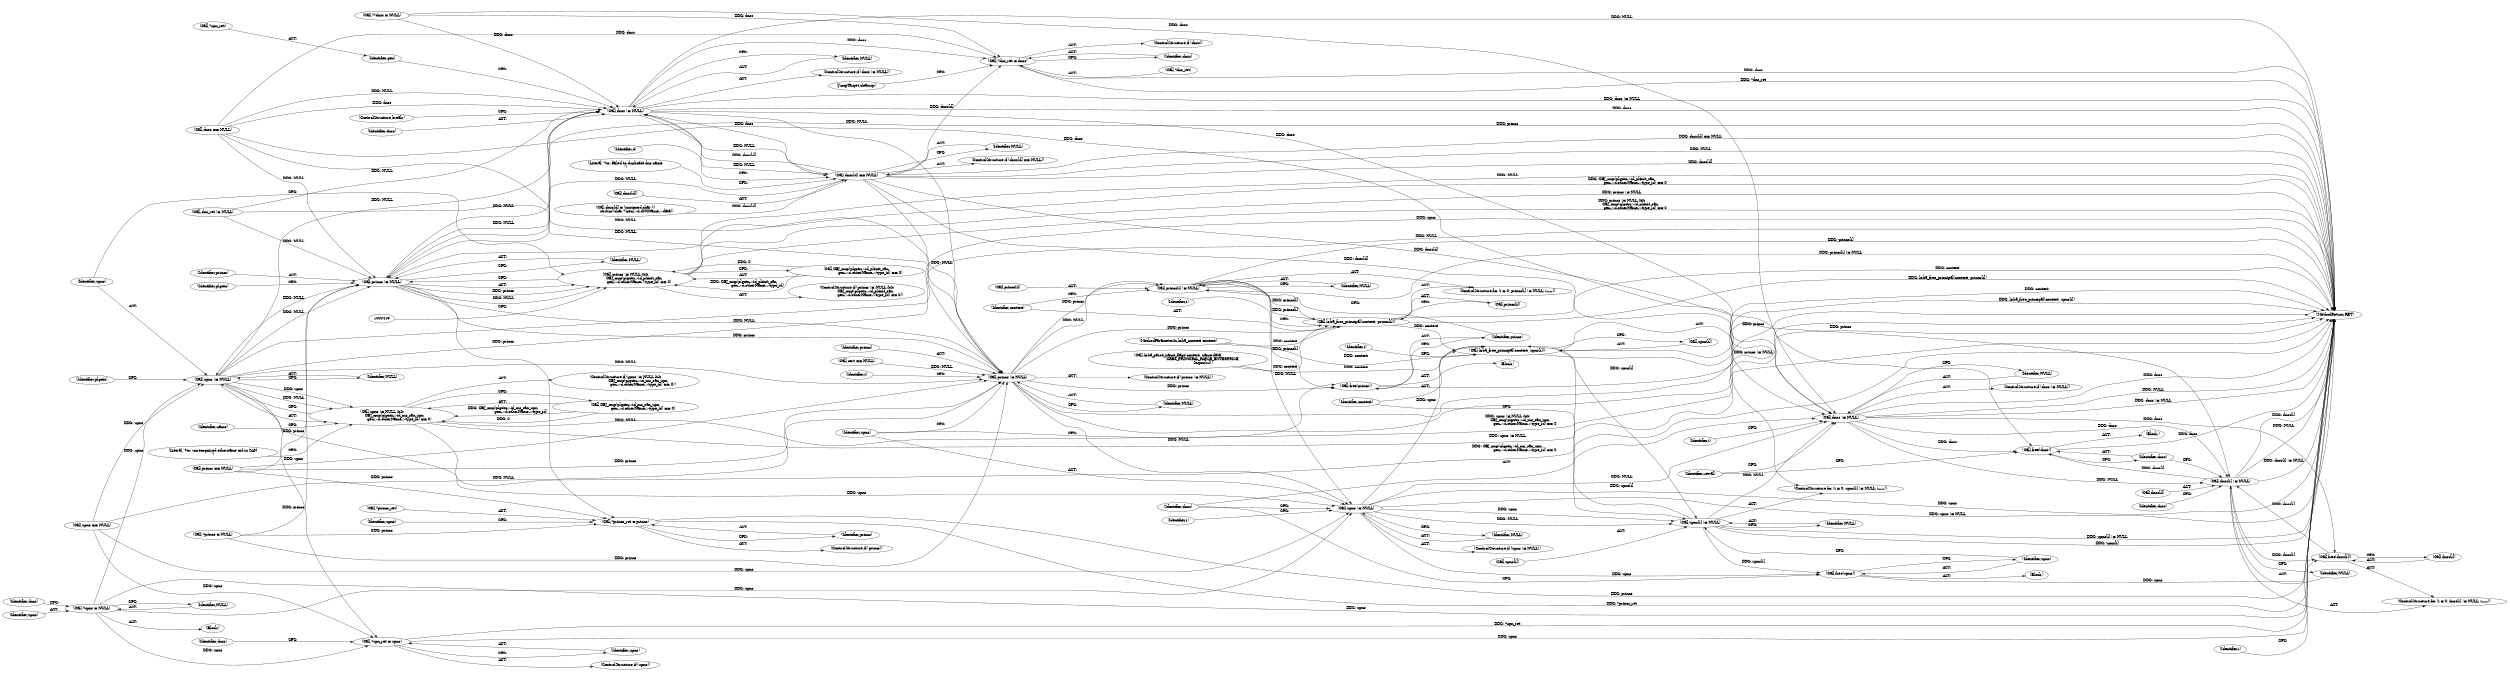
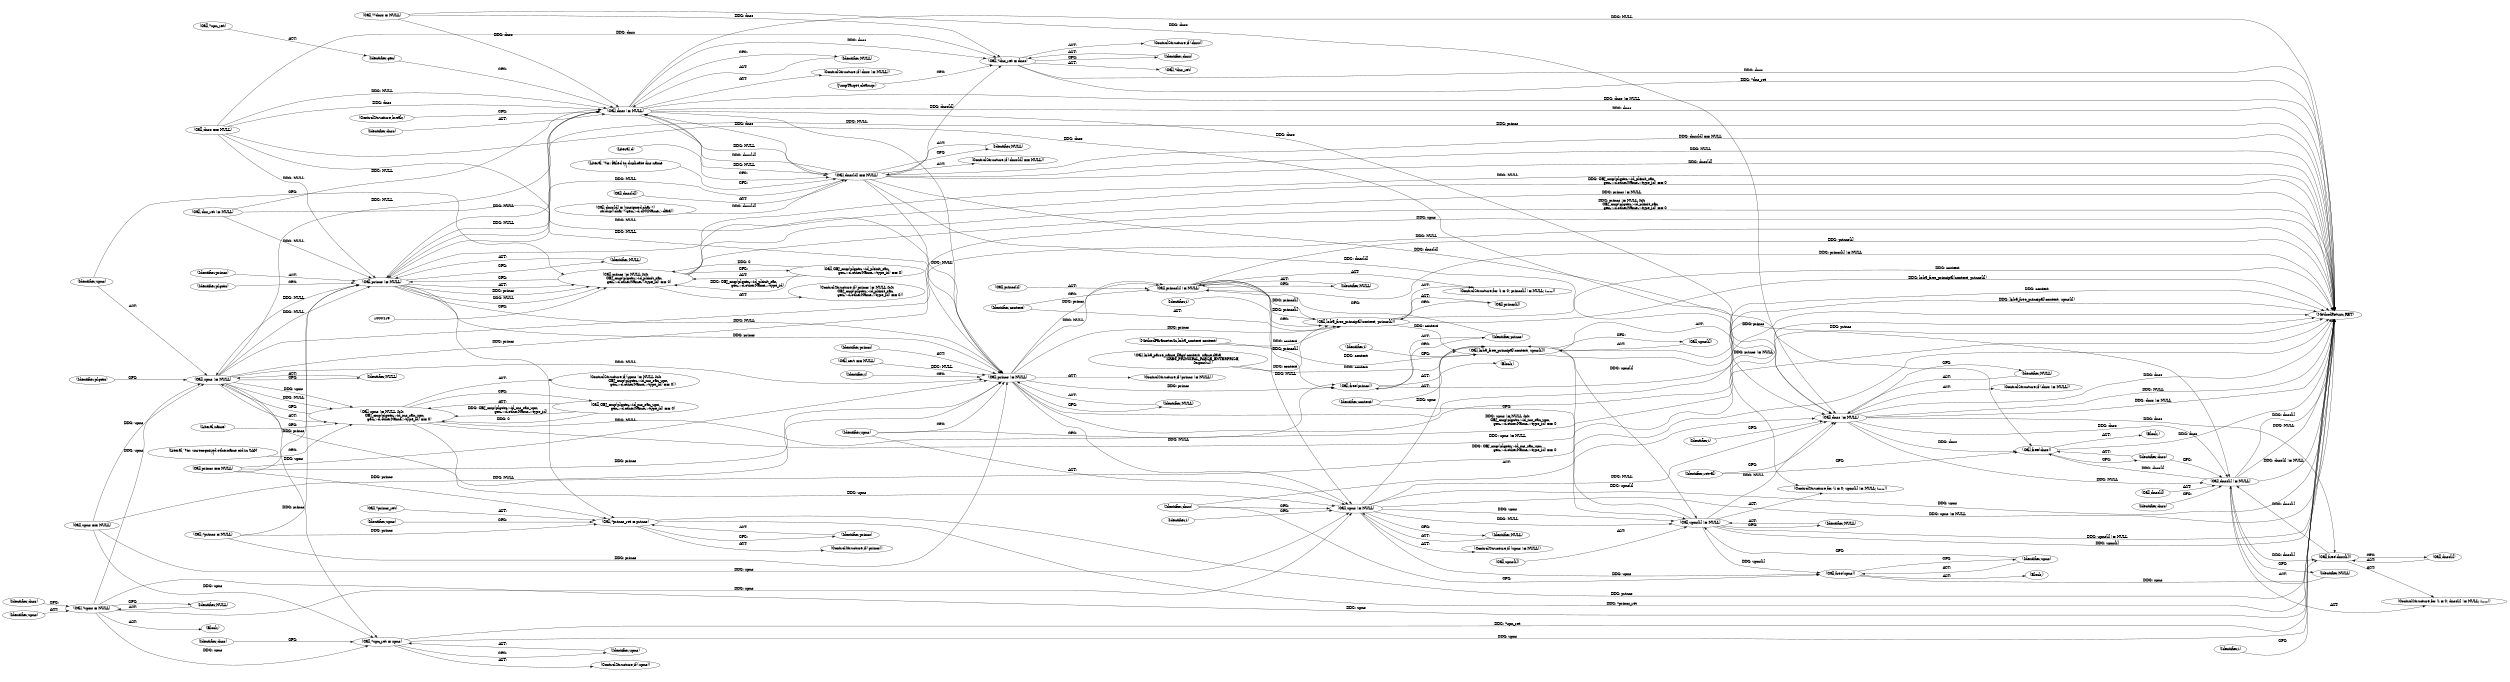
  digraph {
    rankdir=LR
    n1 [label="(Call,*upns = NULL)"]
    n2 [label="(Call,upns != NULL)"]
    n3 [label="(Call,upns != NULL)"]
    n4 [label="(Call,*upn_ret = upns)"]
    n5 [label="(MethodReturn,RET)"]
    n6 [label="(Identifier,NULL)"]
    n7 [label="(Block,)"]
    n8 [label="(Call,princs != NULL)"]
    n9 [label="(Call,dnss != NULL)"]
    n10 [label="(Call,princs != NULL)"]
    n11 [label="(Call,upns != NULL &&\n                       OBJ_cmp(plgctx->id_ms_san_upn,\n                               gen->d.otherName->type_id) == 0)"]
    n12 [label="(Identifier,NULL)"]
    n13 [label="(Call,dnss != NULL)"]
    n14 [label="(Call,krb5_free_principal(context, upns[i]))"]
    n15 [label="(Call,upns[i] != NULL)"]
    n16 [label="(Call,free(upns))"]
    n17 [label="(ControlStructure,if (upns != NULL))"]
    n18 [label="(Identifier,NULL)"]
    n19 [label="(Identifier,upns)"]
    n20 [label="(ControlStructure,if (upns))"]
    n21 [label="(Call,princs != NULL &&\n                OBJ_cmp(plgctx->id_pkinit_san,\n                        gen->d.otherName->type_id) == 0)"]
    n22 [label="(Call,*princs_ret = princs)"]
    n23 [label="(Identifier,NULL)"]
    n24 [label="(Call,dnss[d] == NULL)"]
    n25 [label="(Call,*dns_ret = dnss)"]
    n26 [label="(Identifier,NULL)"]
    n27 [label="(ControlStructure,if (dnss != NULL))"]
    n28 [label="(Call,princs[i] != NULL)"]
    n29 [label="(Call,krb5_free_principal(context, princs[i]))"]
    n30 [label="(Call,free(princs))"]
    n31 [label="(Identifier,NULL)"]
    n32 [label="(ControlStructure,if (princs != NULL))"]
    n33 [label="(ControlStructure,if (upns != NULL &&\n                       OBJ_cmp(plgctx->id_ms_san_upn,\n                               gen->d.otherName->type_id) == 0))"]
    n34 [label="(Call,OBJ_cmp(plgctx->id_ms_san_upn,\n                               gen->d.otherName->type_id) == 0)"]
    n35 [label="(Call,OBJ_cmp(plgctx->id_pkinit_san,\n                        gen->d.otherName->type_id) == 0)"]
    n36 [label="(ControlStructure,if (princs != NULL &&\n                OBJ_cmp(plgctx->id_pkinit_san,\n                        gen->d.otherName->type_id) == 0))"]
    n37 [label="(Identifier,princs)"]
    n38 [label="(ControlStructure,if (princs))"]
    n39 [label="(Call,free(dnss))"]
    n40 [label="(ControlStructure,if (dnss[d] == NULL))"]
    n41 [label="(Identifier,NULL)"]
    n42 [label="(Identifier,dnss)"]
    n43 [label="(ControlStructure,if (dnss))"]
    n44 [label="(Call,dnss[i] != NULL)"]
    n45 [label="(Call,free(dnss[i]))"]
    n46 [label="(Identifier,NULL)"]
    n47 [label="(ControlStructure,if (dnss != NULL))"]
    n48 [label="(Block,)"]
    n49 [label="(Identifier,dnss)"]
    n50 [label="(Identifier,NULL)"]
    n51 [label="(ControlStructure,for (i = 0; princs[i] != NULL; i++))"]
    n52 [label="(Call,princs[i])"]
    n53 [label="(Identifier,princs)"]
    n54 [label="(Block,)"]
    n55 [label="(ControlStructure,for (i = 0; upns[i] != NULL; i++))"]
    n56 [label="(Call,upns[i])"]
    n57 [label="(Identifier,NULL)"]
    n58 [label="(Block,)"]
    n59 [label="(Identifier,upns)"]
    n60 [label="(Identifier,NULL)"]
    n61 [label="(ControlStructure,for (i = 0; dnss[i] != NULL; i++))"]
    n62 [label="(Call,dnss[i])"]
    n63 [label="(Call,dnss[d])"]
    n64 [label="(Identifier,retval)"]
    n65 [label="(Identifier,princs)"]
    n66 [label="(Call,princs[i])"]
    n67 [label="(Literal,\"%s: unrecognized othername oid in SAN\n\")"]
    n68 [label="(Call,dnss == NULL)"]
    n69 [label="(JumpTarget,cleanup:)"]
    n70 [label="(MethodParameterIn,krb5_context context)"]
    n71 [label="(Identifier,princs)"]
    n72 [label="(Call,princs == NULL)"]
    n73 [label="(Call,upns == NULL)"]
    n74 [label="(Call,*dns_ret)"]
    n75 [label="(Identifier,i)"]
    n76 [label="(Call,upns[i])"]
    n77 [label="(Identifier,dnss)"]
    n78 [label="(Identifier,upns)"]
    n79 [label="(Identifier,dnss)"]
    n80 [label="(Identifier,upns)"]
    n81 [label="(ControlStructure,break;)"]
    n82 [label="(Identifier,i)"]
    n83 [label="(Call,*princs_ret)"]
    n84 [label="(Call,**dnss = NULL)"]
    n85 [label="(Identifier,upns)"]
    n86 [label="(Call,*upn_ret)"]
    n87 [label="(Identifier,gen)"]
    n88 [label="(Identifier,context)"]
    n89 [label="(Identifier,plgctx)"]
    n90 [label="(Identifier,i)"]
    n91 [label="(Identifier,plgctx)"]
    n92 [label="(Call,cert == NULL)"]
    n93 [label="(Identifier,dnss)"]
    n94 [label="(Identifier,i)"]
    n95 [label="(Call,dns_ret != NULL)"]
    n96 [label="(Identifier,i)"]
    n97 [label="(Identifier,upns)"]
-   n98 [label="(Identifier,name)"]
+   n98 [label="(Literal,name)"]
    n99 [label="(Identifier,context)"]
    n100 [label="(Identifier,dnss)"]
    n101 [label="(Call,*princs = NULL)"]
    n102 [label="(Call,krb5_parse_name_flags(context, name.data,\n                                            KRB5_PRINCIPAL_PARSE_ENTERPRISE,\n                                            &upns[u]))"]
    n103 [label="(Call,dnss[i])"]
    n104 [label="(Identifier,dnss)"]
    n105 [label="(Identifier,i)"]
    n106 [label="(Call,dnss[d] = (unsigned char *)\n                    strdup((char *)gen->d.dNSName->data))"]
-   n107 [label="(Identifier,d)"]
+   n107 [label="(Literal,d)"]
    n108 [label="(Literal,\"%s: failed to duplicate dns name\n\")"]
    1000419
    n1 -> n2 [label="DDG: upns"]
    n1 -> n3 [label="DDG: upns"]
    n1 -> n4 [label="DDG: upns"]
    n1 -> n5 [label="DDG: upns"]
    n1 -> n6 [label="CFG: "]
    n1 -> n7 [label="AST: "]
    n2 -> n3 [label="DDG: upns"]
    n2 -> n4 [label="DDG: upns"]
    n2 -> n5 [label="DDG: upns"]
    n2 -> n5 [label="DDG: NULL"]
    n2 -> n8 [label="DDG: NULL"]
    n2 -> n9 [label="DDG: NULL"]
    n2 -> n10 [label="DDG: NULL"]
    n2 -> n11 [label="AST: "]
    n2 -> n11 [label="DDG: upns"]
    n2 -> n11 [label="DDG: NULL"]
    n2 -> n12 [label="CFG: "]
    n3 -> n5 [label="DDG: upns"]
    n3 -> n5 [label="DDG: upns != NULL"]
    n3 -> n13 [label="DDG: NULL"]
    n3 -> n14 [label="DDG: upns"]
    n3 -> n15 [label="DDG: upns"]
    n3 -> n15 [label="DDG: NULL"]
    n3 -> n16 [label="DDG: upns"]
    n3 -> n17 [label="AST: "]
    n3 -> n18 [label="CFG: "]
    n4 -> n5 [label="DDG: *upn_ret"]
    n4 -> n5 [label="DDG: upns"]
    n4 -> n19 [label="CFG: "]
    n4 -> n20 [label="AST: "]
    n6 -> n1 [label="AST: "]
    n8 -> n2 [label="DDG: NULL"]
    n8 -> n5 [label="DDG: princs"]
    n8 -> n5 [label="DDG: NULL"]
    n8 -> n9 [label="DDG: NULL"]
    n8 -> n10 [label="DDG: princs"]
    n8 -> n10 [label="DDG: NULL"]
    n8 -> n21 [label="AST: "]
    n8 -> n21 [label="DDG: princs"]
    n8 -> n21 [label="DDG: NULL"]
    n8 -> n22 [label="DDG: princs"]
    n8 -> n23 [label="CFG: "]
    n9 -> n5 [label="DDG: NULL"]
    n9 -> n5 [label="DDG: dnss != NULL"]
    n9 -> n5 [label="DDG: dnss"]
    n9 -> n8 [label="DDG: NULL"]
    n9 -> n10 [label="DDG: NULL"]
    n9 -> n13 [label="DDG: dnss"]
    n9 -> n24 [label="DDG: dnss"]
    n9 -> n24 [label="DDG: NULL"]
    n9 -> n25 [label="DDG: dnss"]
    n9 -> n26 [label="CFG: "]
    n9 -> n27 [label="AST: "]
    n10 -> n3 [label="DDG: NULL"]
    n10 -> n5 [label="DDG: princs"]
    n10 -> n5 [label="DDG: princs != NULL"]
    n10 -> n28 [label="DDG: princs"]
    n10 -> n28 [label="DDG: NULL"]
    n10 -> n29 [label="DDG: princs"]
    n10 -> n30 [label="DDG: princs"]
    n10 -> n31 [label="CFG: "]
    n10 -> n32 [label="AST: "]
    n11 -> n2 [label="CFG: "]
    n11 -> n5 [label="DDG: upns != NULL &&\n                       OBJ_cmp(plgctx->id_ms_san_upn,\n                               gen->d.otherName->type_id) == 0"]
    n11 -> n5 [label="DDG: upns != NULL"]
    n11 -> n5 [label="DDG: OBJ_cmp(plgctx->id_ms_san_upn,\n                               gen->d.otherName->type_id) == 0"]
    n11 -> n33 [label="AST: "]
    n11 -> n34 [label="CFG: "]
    n12 -> n2 [label="AST: "]
    n13 -> n5 [label="DDG: dnss"]
    n13 -> n5 [label="DDG: NULL"]
    n13 -> n5 [label="DDG: dnss != NULL"]
    n13 -> n39 [label="DDG: dnss"]
    n13 -> n44 [label="DDG: dnss"]
    n13 -> n44 [label="DDG: NULL"]
    n13 -> n45 [label="DDG: dnss"]
    n13 -> n46 [label="CFG: "]
    n13 -> n47 [label="AST: "]
    n14 -> n5 [label="DDG: krb5_free_principal(context, upns[i])"]
    n14 -> n5 [label="DDG: context"]
    n14 -> n15 [label="DDG: upns[i]"]
    n14 -> n55 [label="AST: "]
    n14 -> n56 [label="CFG: "]
    n15 -> n5 [label="DDG: upns[i] != NULL"]
    n15 -> n5 [label="DDG: upns[i]"]
    n15 -> n13 [label="DDG: NULL"]
    n15 -> n14 [label="DDG: upns[i]"]
    n15 -> n16 [label="DDG: upns[i]"]
    n15 -> n55 [label="AST: "]
    n15 -> n57 [label="CFG: "]
    n16 -> n5 [label="DDG: upns"]
    n16 -> n58 [label="AST: "]
    n16 -> n59 [label="CFG: "]
    n18 -> n3 [label="AST: "]
    n19 -> n4 [label="AST: "]
    n21 -> n5 [label="DDG: OBJ_cmp(plgctx->id_pkinit_san,\n                        gen->d.otherName->type_id) == 0"]
    n21 -> n5 [label="DDG: princs != NULL"]
    n21 -> n5 [label="DDG: princs != NULL &&\n                OBJ_cmp(plgctx->id_pkinit_san,\n                        gen->d.otherName->type_id) == 0"]
    n21 -> n8 [label="CFG: "]
    n21 -> n35 [label="CFG: "]
    n21 -> n36 [label="AST: "]
    n22 -> n5 [label="DDG: princs"]
    n22 -> n5 [label="DDG: *princs_ret"]
    n22 -> n37 [label="CFG: "]
    n22 -> n38 [label="AST: "]
    n23 -> n8 [label="AST: "]
    n24 -> n5 [label="DDG: dnss[d] == NULL"]
    n24 -> n5 [label="DDG: NULL"]
    n24 -> n5 [label="DDG: dnss[d]"]
    n24 -> n8 [label="DDG: NULL"]
    n24 -> n9 [label="DDG: dnss[d]"]
    n24 -> n9 [label="DDG: NULL"]
    n24 -> n10 [label="DDG: NULL"]
    n24 -> n13 [label="DDG: dnss[d]"]
    n24 -> n25 [label="DDG: dnss[d]"]
    n24 -> n39 [label="DDG: dnss[d]"]
    n24 -> n40 [label="AST: "]
    n24 -> n41 [label="CFG: "]
    n25 -> n5 [label="DDG: dnss"]
    n25 -> n5 [label="DDG: *dns_ret"]
    n25 -> n42 [label="CFG: "]
    n25 -> n43 [label="AST: "]
    n26 -> n9 [label="AST: "]
    n28 -> n3 [label="DDG: NULL"]
    n28 -> n5 [label="DDG: princs[i]"]
    n28 -> n5 [label="DDG: princs[i] != NULL"]
    n28 -> n29 [label="DDG: princs[i]"]
    n28 -> n30 [label="DDG: princs[i]"]
    n28 -> n50 [label="CFG: "]
    n28 -> n51 [label="AST: "]
    n29 -> n5 [label="DDG: context"]
    n29 -> n5 [label="DDG: krb5_free_principal(context, princs[i])"]
    n29 -> n14 [label="DDG: context"]
    n29 -> n28 [label="DDG: princs[i]"]
    n29 -> n51 [label="AST: "]
    n29 -> n52 [label="CFG: "]
    n30 -> n44 [label="DDG: princs"]
    n30 -> n53 [label="CFG: "]
    n30 -> n54 [label="AST: "]
    n31 -> n10 [label="AST: "]
    n34 -> n11 [label="AST: "]
    n34 -> n11 [label="DDG: OBJ_cmp(plgctx->id_ms_san_upn,\n                               gen->d.otherName->type_id)"]
    n34 -> n11 [label="DDG: 0"]
    n35 -> n21 [label="AST: "]
    n35 -> n21 [label="DDG: OBJ_cmp(plgctx->id_pkinit_san,\n                        gen->d.otherName->type_id)"]
    n35 -> n21 [label="DDG: 0"]
    n37 -> n22 [label="AST: "]
    n39 -> n5 [label="DDG: dnss"]
    n39 -> n48 [label="AST: "]
    n39 -> n49 [label="CFG: "]
    n41 -> n24 [label="AST: "]
    n42 -> n25 [label="AST: "]
    n44 -> n5 [label="DDG: dnss[i]"]
    n44 -> n5 [label="DDG: NULL"]
    n44 -> n5 [label="DDG: dnss[i] != NULL"]
    n44 -> n39 [label="DDG: dnss[i]"]
    n44 -> n45 [label="DDG: dnss[i]"]
    n44 -> n60 [label="CFG: "]
    n44 -> n61 [label="AST: "]
    n45 -> n44 [label="DDG: dnss[i]"]
    n45 -> n61 [label="AST: "]
    n45 -> n62 [label="CFG: "]
    n46 -> n13 [label="AST: "]
    n49 -> n39 [label="AST: "]
    n49 -> n44 [label="CFG: "]
    n50 -> n28 [label="AST: "]
    n52 -> n29 [label="AST: "]
    n53 -> n28 [label="CFG: "]
    n53 -> n30 [label="AST: "]
    n56 -> n14 [label="AST: "]
    n57 -> n15 [label="AST: "]
    n59 -> n15 [label="CFG: "]
    n59 -> n16 [label="AST: "]
    n60 -> n44 [label="AST: "]
    n62 -> n45 [label="AST: "]
    n63 -> n24 [label="AST: "]
    n64 -> n13 [label="CFG: "]
    n64 -> n39 [label="CFG: "]
    n65 -> n8 [label="AST: "]
    n66 -> n28 [label="AST: "]
    n67 -> n11 [label="CFG: "]
    n68 -> n8 [label="DDG: NULL"]
    n68 -> n9 [label="DDG: dnss"]
    n68 -> n9 [label="DDG: NULL"]
    n68 -> n10 [label="DDG: NULL"]
    n68 -> n13 [label="DDG: dnss"]
    n68 -> n25 [label="DDG: dnss"]
    n69 -> n25 [label="CFG: "]
    n70 -> n14 [label="DDG: context"]
    n70 -> n29 [label="DDG: context"]
    n71 -> n10 [label="AST: "]
    n72 -> n8 [label="DDG: princs"]
    n72 -> n10 [label="DDG: princs"]
    n72 -> n10 [label="DDG: NULL"]
    n72 -> n22 [label="DDG: princs"]
    n73 -> n2 [label="DDG: upns"]
    n73 -> n3 [label="DDG: upns"]
    n73 -> n4 [label="DDG: upns"]
    n73 -> n10 [label="DDG: NULL"]
-   n74 -> n25 [label="AST: "]
+   n25 -> n74 [label="AST: "]
    n75 -> n14 [label="CFG: "]
    n76 -> n15 [label="AST: "]
    n77 -> n1 [label="CFG: "]
    n78 -> n22 [label="CFG: "]
    n79 -> n4 [label="CFG: "]
    n80 -> n3 [label="AST: "]
    n80 -> n10 [label="CFG: "]
    n80 -> n30 [label="CFG: "]
    n81 -> n9 [label="CFG: "]
    n82 -> n3 [label="CFG: "]
    n83 -> n22 [label="AST: "]
    n84 -> n9 [label="DDG: dnss"]
    n84 -> n13 [label="DDG: dnss"]
    n84 -> n25 [label="DDG: dnss"]
    n85 -> n1 [label="AST: "]
    n86 -> n87 [label="AST: "]
    n87 -> n9 [label="CFG: "]
    n88 -> n28 [label="CFG: "]
    n88 -> n29 [label="AST: "]
    n89 -> n2 [label="CFG: "]
    n90 -> n29 [label="CFG: "]
    n91 -> n8 [label="CFG: "]
    n92 -> n10 [label="DDG: NULL"]
    n93 -> n3 [label="CFG: "]
    n93 -> n13 [label="AST: "]
    n93 -> n16 [label="CFG: "]
    n94 -> n45 [label="CFG: "]
    n95 -> n8 [label="DDG: NULL"]
    n95 -> n9 [label="DDG: NULL"]
    n95 -> n10 [label="DDG: NULL"]
    n96 -> n10 [label="CFG: "]
    n97 -> n2 [label="AST: "]
    n97 -> n21 [label="CFG: "]
    n98 -> n11 [label="CFG: "]
    n99 -> n14 [label="AST: "]
    n99 -> n15 [label="CFG: "]
    n100 -> n9 [label="AST: "]
    n101 -> n8 [label="DDG: princs"]
    n101 -> n10 [label="DDG: princs"]
    n101 -> n22 [label="DDG: princs"]
    n102 -> n14 [label="DDG: context"]
    n102 -> n29 [label="DDG: context"]
    n103 -> n44 [label="AST: "]
    n104 -> n44 [label="CFG: "]
    n105 -> n13 [label="CFG: "]
    n106 -> n24 [label="DDG: dnss[d]"]
    n107 -> n24 [label="CFG: "]
    n108 -> n24 [label="CFG: "]
    1000419 -> n21 [label="CFG: "]
  }
